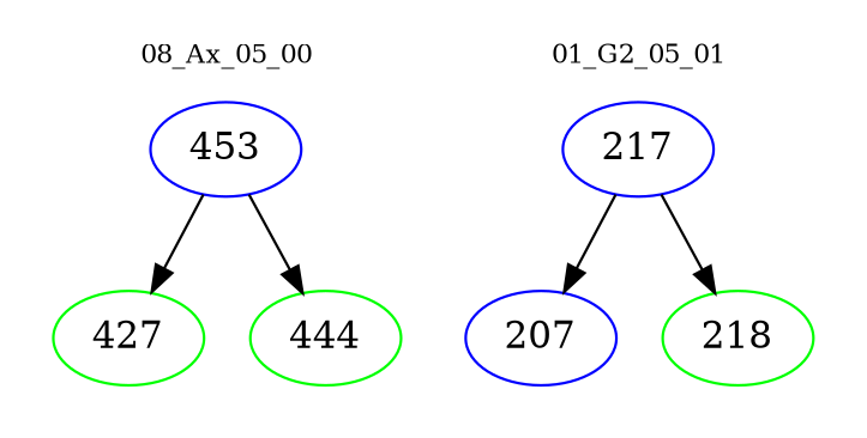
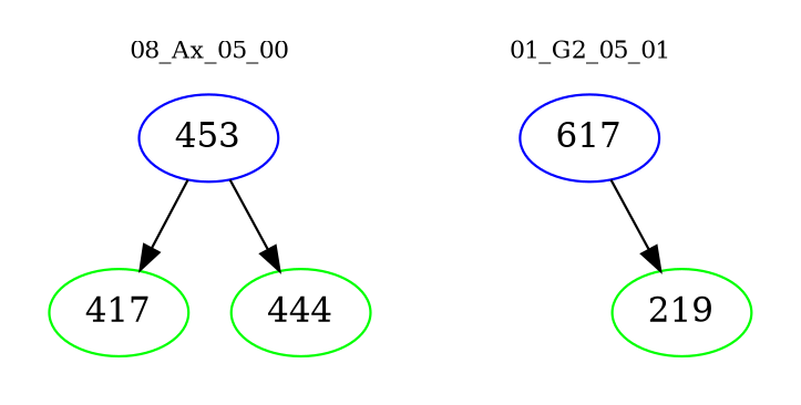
  digraph {
    node [color=blue]
    edge [color=black]
    n1 [label=453]
-   n2 [color=green label=427]
+   n2 [color=green label=417]
    n3 [color=green label=444]
-   n4 [label=217]
-   n5 [label=207]
-   n6 [color=green label=218]
+   n4 [label=617]
+   n6 [color=green label=219]
    subgraph cluster_1 {
      color=white
      fontsize=10
      label="08_Ax_05_00"
      n1
      n2
      n3
    }
    subgraph cluster_2 {
      color=white
      fontsize=10
      label="01_G2_05_01"
      n4
-     n5
      n6
    }
    n1 -> n2
    n1 -> n3
-   n4 -> n5
    n4 -> n6
  }
